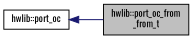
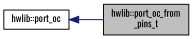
  digraph {
    rankdir=LR
    fontname=Oswald
    node [color=black fontname=Oswald fontsize=10 shape=record style=filled]
-   n1 [fillcolor=grey75 fontcolor=black height=0.2 label="hwlib::port_oc_from\l_from_t" width=0.4]
+   n1 [fillcolor=grey75 fontcolor=black height=0.2 label="hwlib::port_oc_from\l_pins_t" width=0.4]
    n2 [fillcolor=white height=0.2 label="hwlib::port_oc" width=0.4]
    n2 -> n1 [color=midnightblue dir=back fontname=Oswald fontsize=10 labelfontname=Helvetica labelfontsize=10 style=solid]
  }
